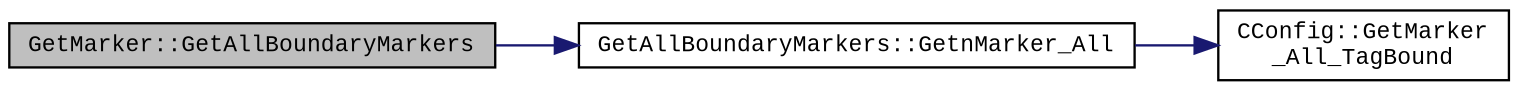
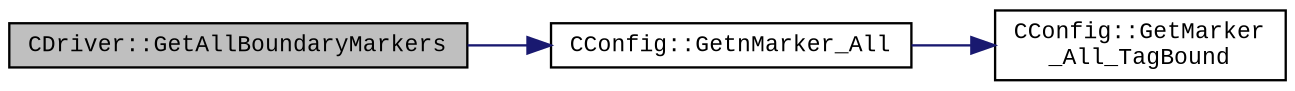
  digraph {
    fontname="Liberation Mono"
    rankdir=LR
    node [color=black fillcolor=white fontname="Liberation Mono" fontsize=10 shape=record style=filled]
    edge [color=midnightblue fontname="Liberation Mono" fontsize=10 labelfontname=Helvetica labelfontsize=10 style=solid]
-   n1 [fillcolor=grey75 fontcolor=black height=0.2 label="GetMarker::GetAllBoundaryMarkers" width=0.4]
-   n2 [height=0.2 label="GetAllBoundaryMarkers::GetnMarker_All" width=0.4]
+   n1 [fillcolor=grey75 fontcolor=black height=0.2 label="CDriver::GetAllBoundaryMarkers" width=0.4]
+   n2 [height=0.2 label="CConfig::GetnMarker_All" width=0.4]
    n3 [height=0.2 label="CConfig::GetMarker\l_All_TagBound" width=0.4]
    n1 -> n2
    n2 -> n3
  }
